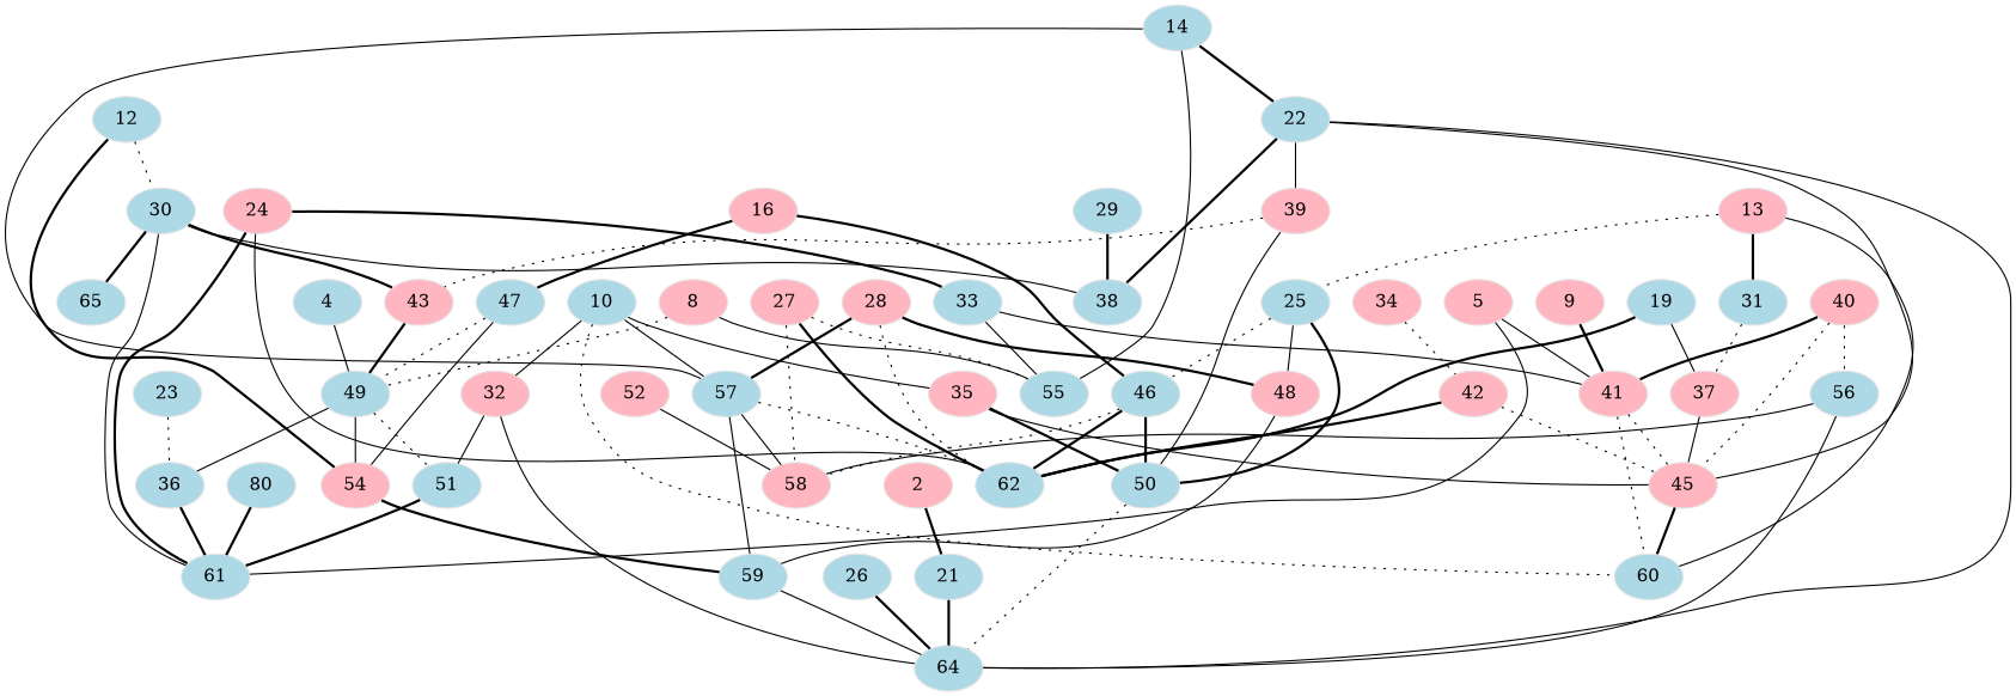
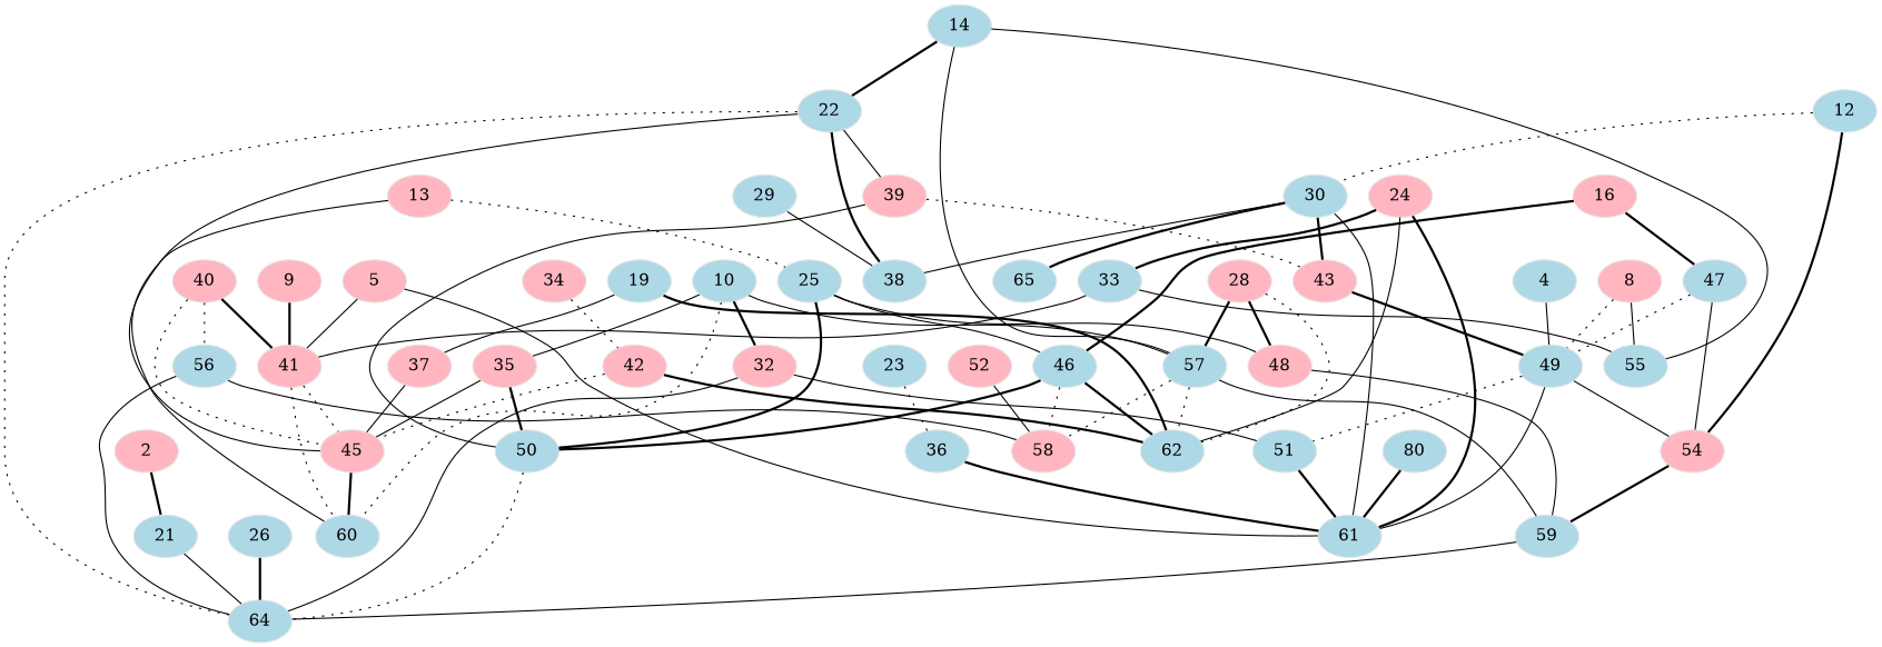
  graph {
    node [color=gray90 fillcolor=lightblue style=filled]
    edge [style=solid weight=1.0]
    2 [fillcolor=lightpink]
    21
    48 [fillcolor=lightpink]
    59
    n5 [fillcolor=lightpink label=9]
    41 [fillcolor=lightpink]
    60
    45 [fillcolor=lightpink]
    4
    49
    61
    54 [fillcolor=lightpink]
    51
    5 [fillcolor=lightpink]
    57
    62
    58 [fillcolor=lightpink]
    8 [fillcolor=lightpink]
    55
    10
    32 [fillcolor=lightpink]
    35 [fillcolor=lightpink]
    64
    50
    12
    30
    38
    43 [fillcolor=lightpink]
    65
    13 [fillcolor=lightpink]
    25
-   31
    46
    37 [fillcolor=lightpink]
    14
    22
    39 [fillcolor=lightpink]
    16 [fillcolor=lightpink]
    47
    19
    n41 [label=80]
    23
    36
    24 [fillcolor=lightpink]
    33
    26
-   27 [fillcolor=lightpink]
    28 [fillcolor=lightpink]
    29
    34 [fillcolor=lightpink]
    42 [fillcolor=lightpink]
    40 [fillcolor=lightpink]
    56
    52 [fillcolor=lightpink]
    2 -- 21 [style=bold]
-   21 -- 64 [style=bold]
+   21 -- 64
    48 -- 59
    59 -- 64
    n5 -- 41 [style=bold]
    41 -- 60 [style=dotted]
    41 -- 45 [style=dotted]
    45 -- 60 [style=bold]
    4 -- 49
-   49 -- 36
+   49 -- 61
    49 -- 54
    49 -- 51 [style=dotted]
    54 -- 59 [style=bold]
    51 -- 61 [style=bold]
    5 -- 41
    5 -- 61
    57 -- 59
    57 -- 62 [style=dotted]
-   57 -- 58
+   57 -- 58 [style=dotted]
    8 -- 49 [style=dotted]
    8 -- 55
    10 -- 60 [style=dotted]
    10 -- 57
-   10 -- 32
+   10 -- 32 [style=bold]
    10 -- 35
    32 -- 51
    32 -- 64
    35 -- 45
    35 -- 50 [style=bold]
    50 -- 64 [style=dotted]
    12 -- 54 [style=bold]
    12 -- 30 [style=dotted]
    30 -- 61
    30 -- 38
    30 -- 43 [style=bold]
    30 -- 65 [style=bold]
    43 -- 49 [style=bold]
    13 -- 60
    13 -- 25 [style=dotted]
-   13 -- 31 [style=bold]
    25 -- 48
    25 -- 50 [style=bold]
-   25 -- 46 [style=dotted]
-   31 -- 37 [style=dotted]
+   25 -- 46
    46 -- 62 [style=bold]
    46 -- 58 [style=dotted]
    46 -- 50 [style=bold]
    37 -- 45
    14 -- 57
    14 -- 55
    14 -- 22 [style=bold]
    22 -- 45
-   22 -- 64
+   22 -- 64 [style=dotted]
    22 -- 38 [style=bold]
    22 -- 39
    39 -- 50
    39 -- 43 [style=dotted]
    16 -- 46 [style=bold]
    16 -- 47 [style=bold]
    47 -- 49 [style=dotted]
    47 -- 54
    19 -- 62 [style=bold]
    19 -- 37
    n41 -- 61 [style=bold]
    23 -- 36 [style=dotted]
    36 -- 61 [style=bold]
    24 -- 61 [style=bold]
    24 -- 62
    24 -- 33 [style=bold]
    33 -- 41
    33 -- 55
    26 -- 64 [style=bold]
-   27 -- 62 [style=bold]
-   27 -- 58 [style=dotted]
-   27 -- 55 [style=dotted]
    28 -- 48 [style=bold]
    28 -- 57 [style=bold]
    28 -- 62 [style=dotted]
-   29 -- 38 [style=bold]
+   29 -- 38
    34 -- 42 [style=dotted]
    42 -- 45 [style=dotted]
    42 -- 62 [style=bold]
    40 -- 41 [style=bold]
    40 -- 45 [style=dotted]
    40 -- 56 [style=dotted]
    56 -- 58
    56 -- 64
    52 -- 58
  }
